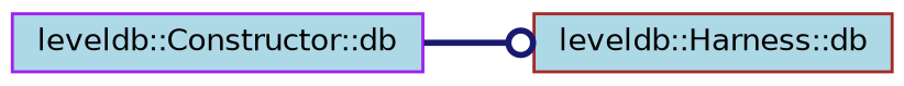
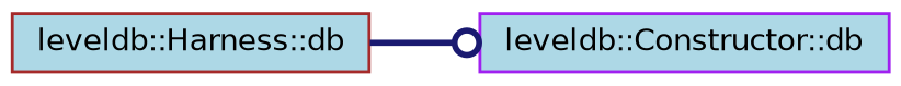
  digraph {
    rankdir=LR
    node [fillcolor=lightblue fontname=Helvetica fontsize=10 shape=record style=filled]
    n1 [color=brown fontcolor=black height=0.2 label="leveldb::Harness::db" width=0.4]
    n2 [color=purple height=0.2 label="leveldb::Constructor::db" width=0.4]
-   n2 -> n1 [color=midnightblue fontname=Helvetica fontsize=10 labelfontname=Helvetica labelfontsize=10 style=bold arrowhead=odot]
+   n1 -> n2 [color=midnightblue fontname=Helvetica fontsize=10 labelfontname=Helvetica labelfontsize=10 style=bold arrowhead=odot]
  }
